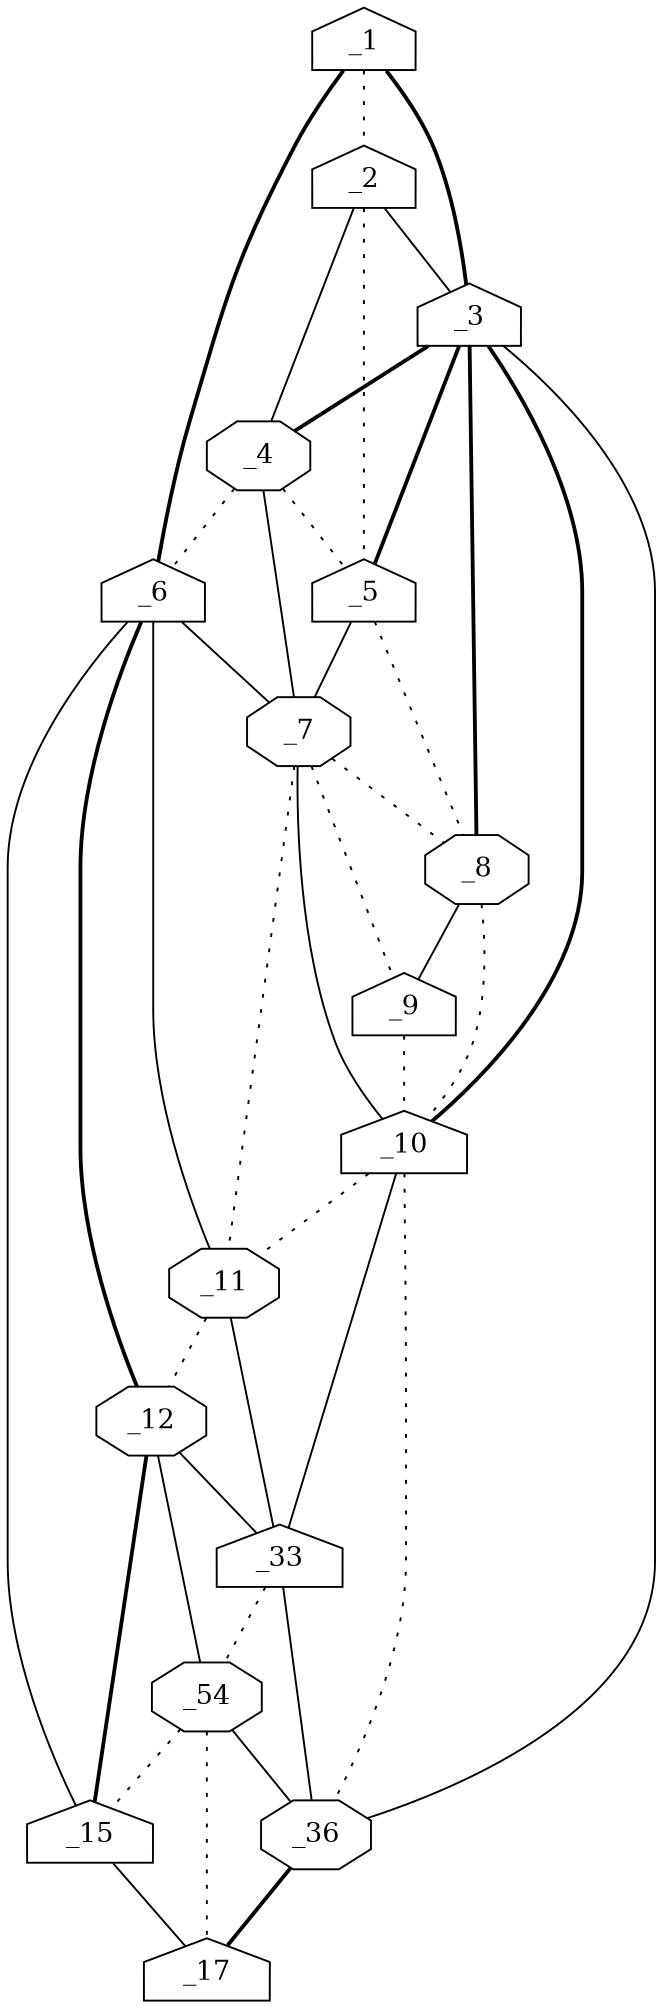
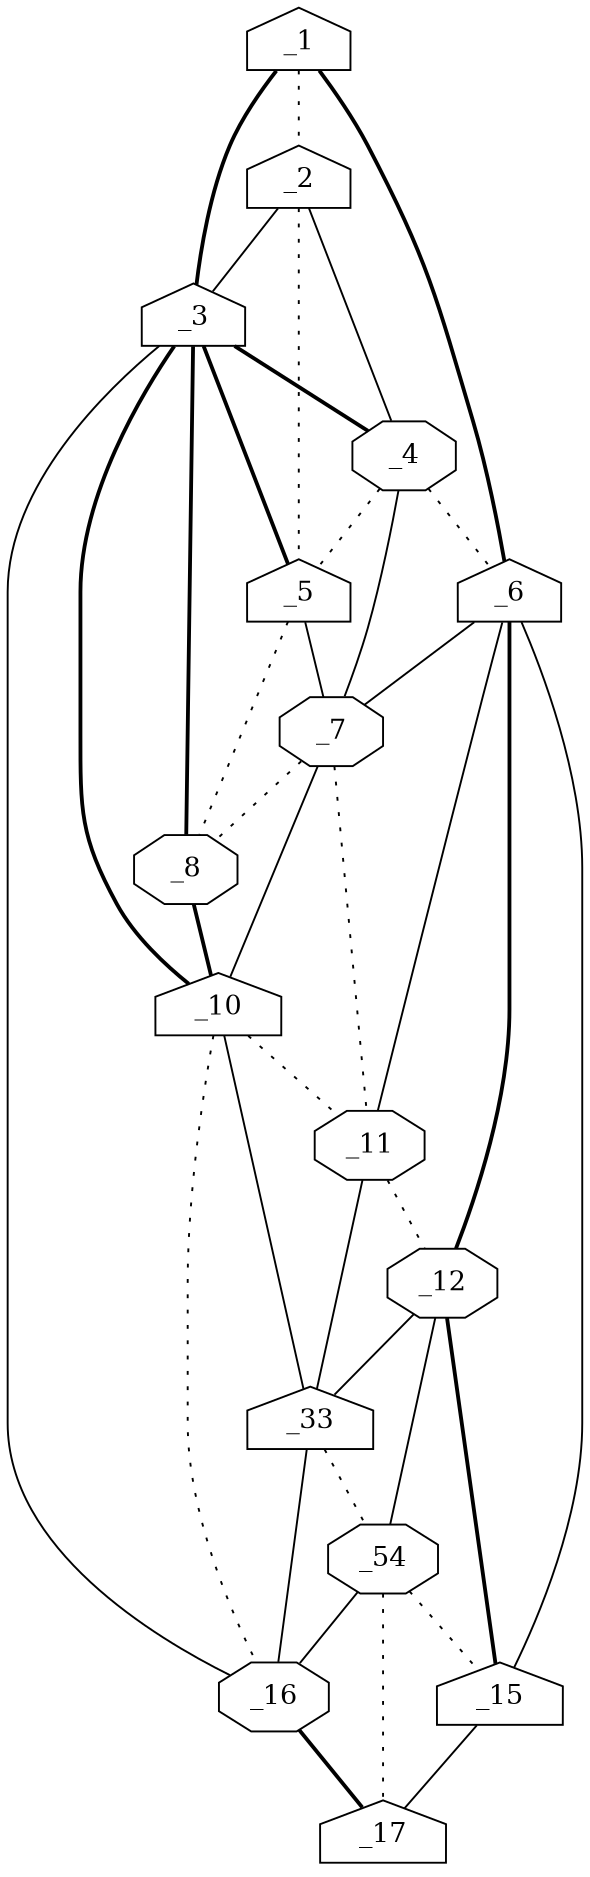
  graph {
    node [shape=house x=125]
    edge [style=solid valence=2]
    _1 [x=23 y=36]
    _3 [x=33 y=29]
    _6 [x=59 y=80]
    _2 [x=32 y=37]
    _4 [shape=octagon x=42 y=41]
    _5 [x=52 y=45]
    _8 [shape=octagon x=64 y=49]
    _10 [x=77 y=55]
-   _16 [shape=octagon y=70 label=_36]
+   _16 [shape=octagon y=70]
    _7 [shape=octagon x=60 y=65]
    _11 [shape=octagon x=78 y=73]
    _12 [shape=octagon x=81 y=76]
    _15 [x=96 y=98]
-   _9 [x=70 y=53]
    n15 [label=_33 x=93 y=62]
    _17 [y=89]
    n17 [label=_54 shape=octagon x=95 y=82]
    _1 -- _3 [style=bold]
    _1 -- _6 [style=bold]
    _1 -- _2 [style=dotted]
    _3 -- _4 [style=bold]
    _3 -- _5 [style=bold]
    _3 -- _8 [style=bold valence=1]
    _3 -- _10 [style=bold]
    _3 -- _16 [valence=1]
    _6 -- _7 [valence=1]
    _6 -- _11
    _6 -- _12 [style=bold]
    _6 -- _15 [valence=1]
    _2 -- _3
    _2 -- _4
    _2 -- _5 [style=dotted]
    _4 -- _6 [style=dotted]
    _4 -- _5 [style=dotted valence=1]
    _4 -- _7
    _5 -- _8 [style=dotted]
    _5 -- _7 [valence=1]
-   _8 -- _10 [style=dotted]
-   _8 -- _9
+   _8 -- _10 [style=bold]
    _10 -- _16 [style=dotted valence=1]
    _10 -- _11 [style=dotted valence=1]
    _10 -- n15 [valence=1]
    _16 -- _17 [style=bold valence=1]
    _7 -- _8 [style=dotted]
    _7 -- _10
    _7 -- _11 [style=dotted]
-   _7 -- _9 [style=dotted valence=1]
    _11 -- _12 [style=dotted]
    _11 -- n15
    _12 -- _15 [style=bold valence=1]
    _12 -- n15
    _12 -- n17
    _15 -- _17 [valence=1]
-   _9 -- _10 [style=dotted]
    n15 -- _16
    n15 -- n17 [style=dotted]
    n17 -- _16 [valence=1]
    n17 -- _15 [style=dotted]
    n17 -- _17 [style=dotted]
  }
